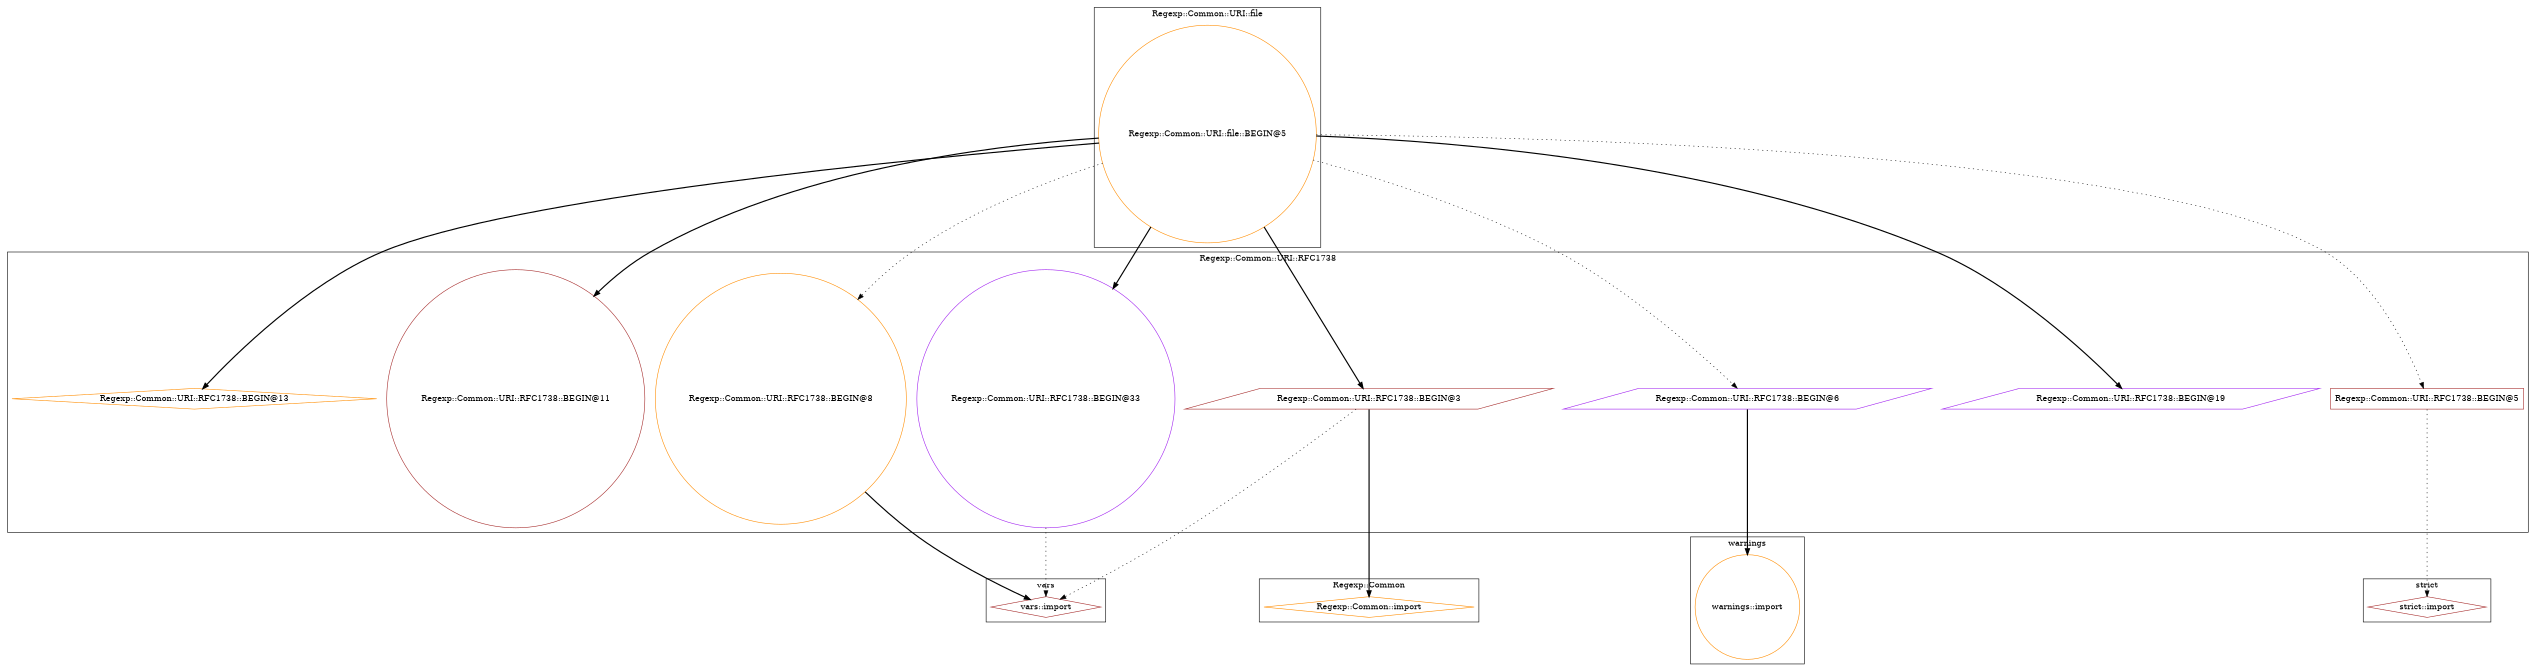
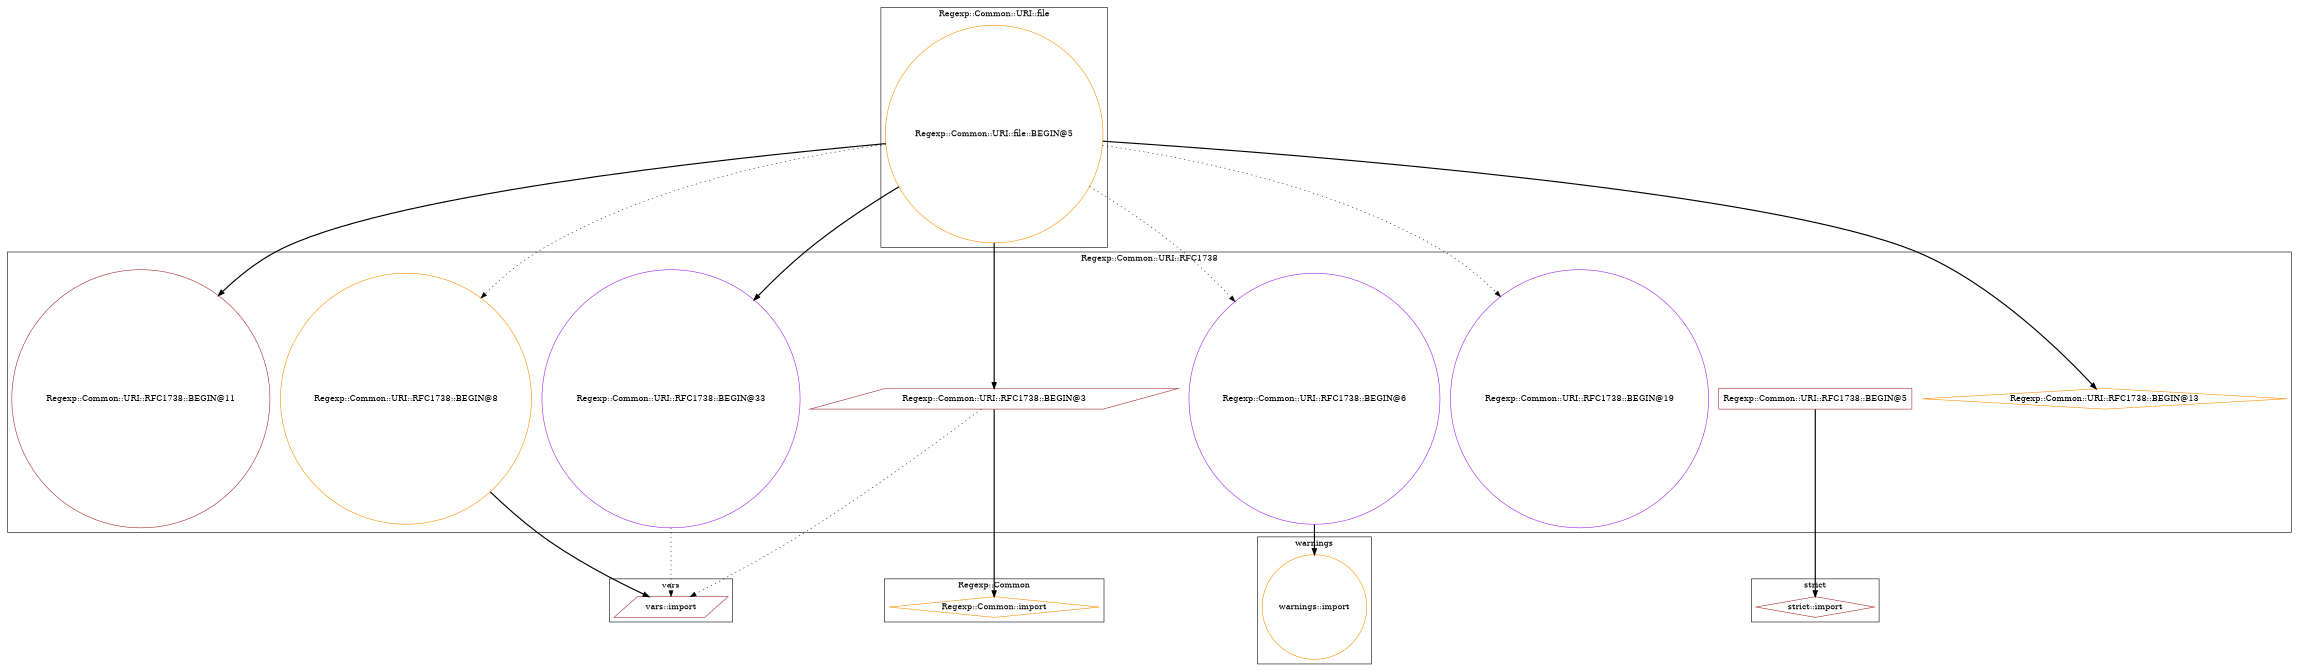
  digraph {
    node [color=darkorange shape=circle]
    edge [style=bold]
    "Regexp::Common::URI::RFC1738::BEGIN@8"
-   "Regexp::Common::URI::RFC1738::BEGIN@19" [color=purple shape=parallelogram]
+   "Regexp::Common::URI::RFC1738::BEGIN@19" [color=purple]
    "Regexp::Common::URI::RFC1738::BEGIN@3" [color=brown shape=parallelogram]
-   "Regexp::Common::URI::RFC1738::BEGIN@6" [color=purple shape=parallelogram]
+   "Regexp::Common::URI::RFC1738::BEGIN@6" [color=purple]
    "Regexp::Common::URI::RFC1738::BEGIN@33" [color=purple]
    "Regexp::Common::URI::RFC1738::BEGIN@5" [color=brown shape=box]
    "Regexp::Common::URI::RFC1738::BEGIN@11" [color=brown]
    "Regexp::Common::URI::RFC1738::BEGIN@13" [shape=diamond]
    "warnings::import"
-   "vars::import" [color=brown shape=diamond]
+   "vars::import" [color=brown shape=parallelogram]
    "strict::import" [color=brown shape=diamond]
    "Regexp::Common::import" [shape=diamond]
    "Regexp::Common::URI::file::BEGIN@5"
    subgraph cluster_1 {
      label="Regexp::Common::URI::RFC1738"
      "Regexp::Common::URI::RFC1738::BEGIN@8"
      "Regexp::Common::URI::RFC1738::BEGIN@19"
      "Regexp::Common::URI::RFC1738::BEGIN@3"
      "Regexp::Common::URI::RFC1738::BEGIN@6"
      "Regexp::Common::URI::RFC1738::BEGIN@33"
      "Regexp::Common::URI::RFC1738::BEGIN@5"
      "Regexp::Common::URI::RFC1738::BEGIN@11"
      "Regexp::Common::URI::RFC1738::BEGIN@13"
    }
    subgraph cluster_2 {
      label=warnings
      "warnings::import"
    }
    subgraph cluster_3 {
      label=vars
      "vars::import"
    }
    subgraph cluster_4 {
      label="strict"
      "strict::import"
    }
    subgraph cluster_5 {
      label="Regexp::Common"
      "Regexp::Common::import"
    }
    subgraph cluster_6 {
      label="Regexp::Common::URI::file"
      "Regexp::Common::URI::file::BEGIN@5"
    }
    "Regexp::Common::URI::RFC1738::BEGIN@8" -> "vars::import"
    "Regexp::Common::URI::RFC1738::BEGIN@3" -> "vars::import" [style=dotted]
    "Regexp::Common::URI::RFC1738::BEGIN@3" -> "Regexp::Common::import"
    "Regexp::Common::URI::RFC1738::BEGIN@6" -> "warnings::import"
    "Regexp::Common::URI::RFC1738::BEGIN@33" -> "vars::import" [style=dotted]
-   "Regexp::Common::URI::RFC1738::BEGIN@5" -> "strict::import" [style=dotted]
+   "Regexp::Common::URI::RFC1738::BEGIN@5" -> "strict::import"
    "Regexp::Common::URI::file::BEGIN@5" -> "Regexp::Common::URI::RFC1738::BEGIN@8" [style=dotted]
-   "Regexp::Common::URI::file::BEGIN@5" -> "Regexp::Common::URI::RFC1738::BEGIN@19"
+   "Regexp::Common::URI::file::BEGIN@5" -> "Regexp::Common::URI::RFC1738::BEGIN@19" [style=dotted]
    "Regexp::Common::URI::file::BEGIN@5" -> "Regexp::Common::URI::RFC1738::BEGIN@3"
    "Regexp::Common::URI::file::BEGIN@5" -> "Regexp::Common::URI::RFC1738::BEGIN@6" [style=dotted]
    "Regexp::Common::URI::file::BEGIN@5" -> "Regexp::Common::URI::RFC1738::BEGIN@33"
-   "Regexp::Common::URI::file::BEGIN@5" -> "Regexp::Common::URI::RFC1738::BEGIN@5" [style=dotted]
    "Regexp::Common::URI::file::BEGIN@5" -> "Regexp::Common::URI::RFC1738::BEGIN@11"
    "Regexp::Common::URI::file::BEGIN@5" -> "Regexp::Common::URI::RFC1738::BEGIN@13"
  }
